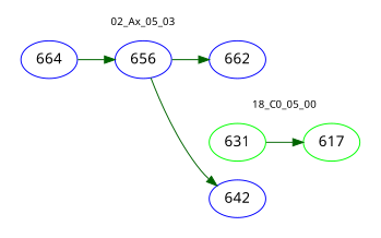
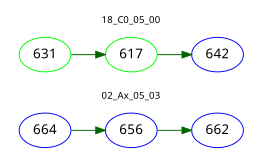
  digraph {
    fontname="Noto Sans"
    rankdir=LR
    node [color=blue fontname="Noto Sans"]
    edge [color=darkgreen fontname="Noto Sans"]
    n1 [label=664]
    n2 [label=656]
    n3 [label=662]
    n4 [color=green label=631]
    n5 [color=green label=617]
    n6 [label=642]
    subgraph cluster_1 {
      color=white
      fontsize=10
      label="02_Ax_05_03"
      n1
      n2
      n3
    }
    subgraph cluster_2 {
      color=white
      fontsize=10
      label="18_C0_05_00"
      n4
      n5
      n6
    }
    n1 -> n2
    n2 -> n3
    n4 -> n5
-   n2 -> n6
+   n5 -> n6
  }
